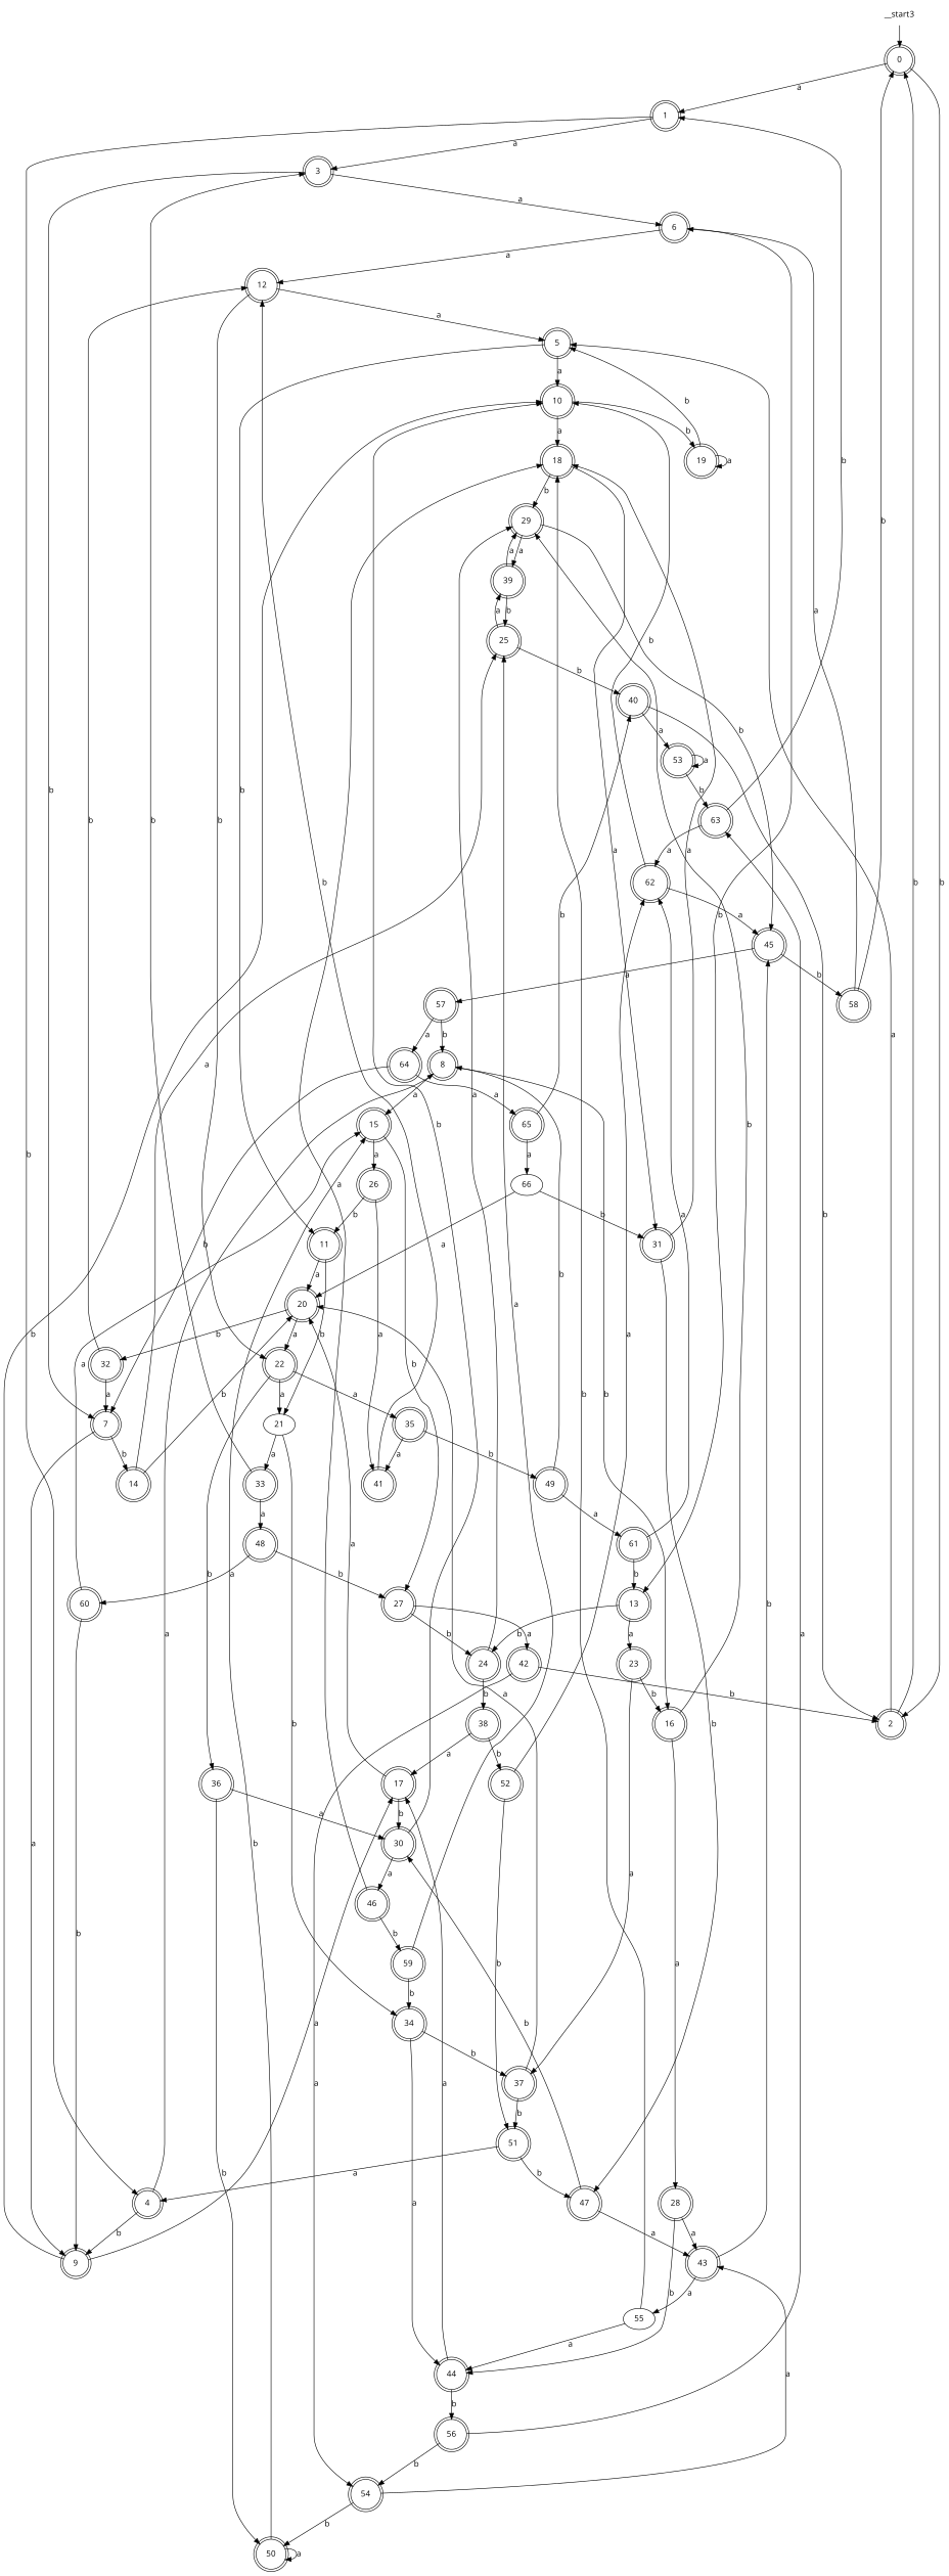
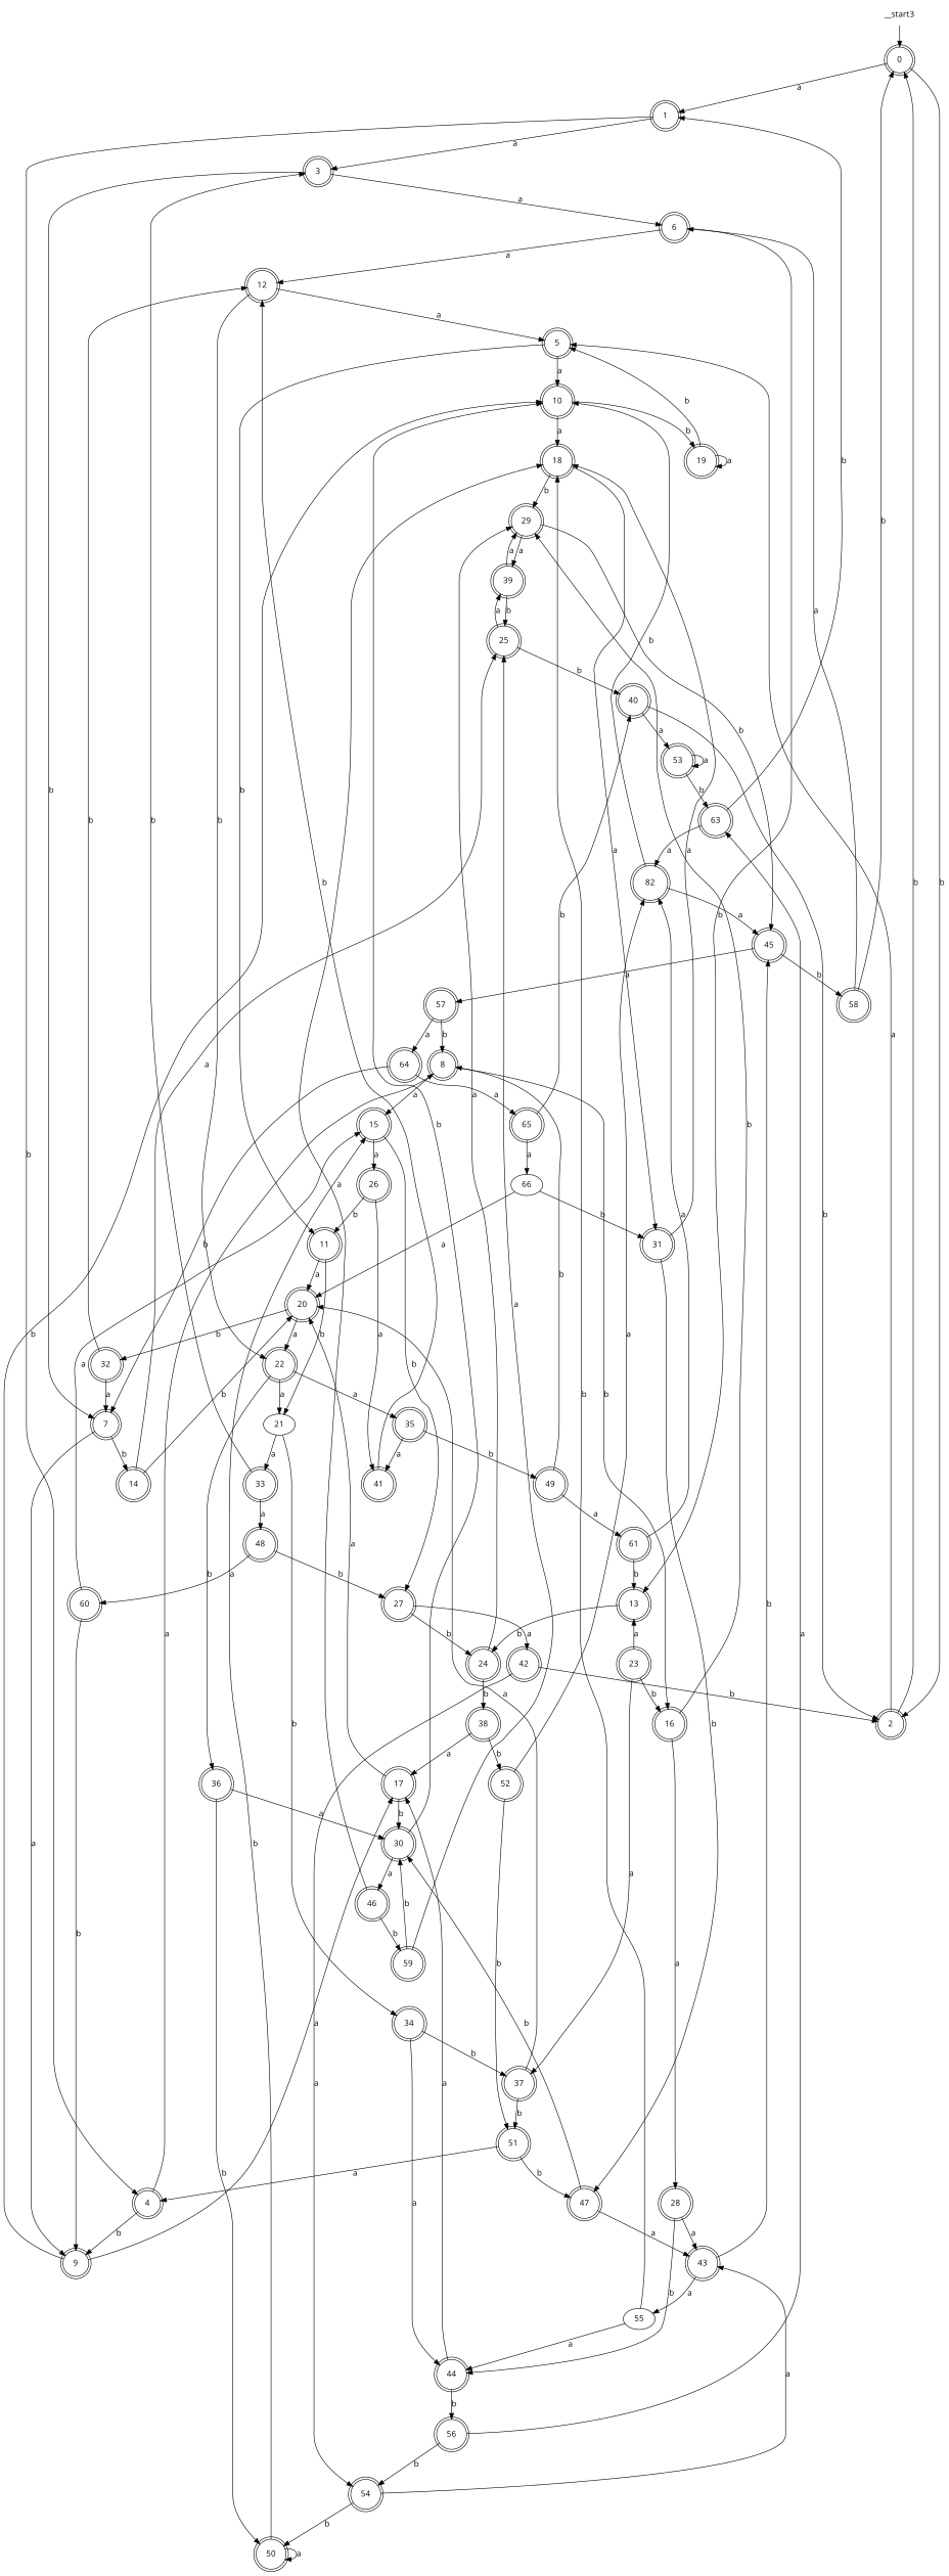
  digraph {
    fontname="Open Sans"
    node [fontname="Open Sans" shape=doublecircle]
    edge [fontname="Open Sans"]
    n1 [label=__start3 shape=none]
    0
    1
    2
    3
    4
    5
    6
    7
    8
    9
    10
    11
    12
    13
    14
    15
    16
    17
    18
    19
    20
    21 [shape=""]
    22
    23
    24
    25
    26
    27
    28
    29
    30
    31
    32
    33
    34
    35
    36
    37
    38
    39
    40
    41
    42
    43
    44
    45
    46
    47
    48
    49
    50
    51
    52
    53
    54
    55 [shape=""]
    56
    57
    58
    59
    60
    61
-   62
+   62 [label=82]
    63
    64
    65
    66 [shape=""]
    n1 -> 0
    0 -> 1 [label=a]
    0 -> 2 [label=b]
    1 -> 3 [label=a]
    1 -> 4 [label=b]
    2 -> 0 [label=b]
    2 -> 5 [label=a]
    3 -> 6 [label=a]
    3 -> 7 [label=b]
    4 -> 8 [label=a]
    4 -> 9 [label=b]
    5 -> 10 [label=a]
    5 -> 11 [label=b]
    6 -> 12 [label=a]
    6 -> 13 [label=b]
    7 -> 9 [label=a]
    7 -> 14 [label=b]
    8 -> 15 [label=a]
    8 -> 16 [label=b]
    9 -> 10 [label=b]
    9 -> 17 [label=a]
    10 -> 18 [label=a]
    10 -> 19 [label=b]
    11 -> 20 [label=a]
    11 -> 21 [label=b]
    12 -> 5 [label=a]
    12 -> 22 [label=b]
-   13 -> 23 [label=a]
+   23 -> 13 [label=a]
    13 -> 24 [label=b]
    14 -> 20 [label=b]
    14 -> 25 [label=a]
    15 -> 26 [label=a]
    15 -> 27 [label=b]
    16 -> 28 [label=a]
    16 -> 29 [label=b]
    17 -> 20 [label=a]
    17 -> 30 [label=b]
    18 -> 29 [label=b]
    18 -> 31 [label=a]
    19 -> 5 [label=b]
    19 -> 19 [label=a]
    20 -> 22 [label=a]
    20 -> 32 [label=b]
    21 -> 33 [label=a]
    21 -> 34 [label=b]
    22 -> 21 [label=a]
    22 -> 35 [label=a]
    22 -> 36 [label=b]
    23 -> 16 [label=b]
    23 -> 37 [label=a]
    24 -> 29 [label=a]
    24 -> 38 [label=b]
    25 -> 39 [label=a]
    25 -> 40 [label=b]
    26 -> 11 [label=b]
    26 -> 41 [label=a]
    27 -> 24 [label=b]
    27 -> 42 [label=a]
    28 -> 43 [label=a]
    28 -> 44 [label=b]
    29 -> 39 [label=a]
    29 -> 45 [label=b]
    30 -> 10 [label=b]
    30 -> 46 [label=a]
    31 -> 18 [label=a]
    31 -> 47 [label=b]
    32 -> 7 [label=a]
    32 -> 12 [label=b]
    33 -> 3 [label=b]
    33 -> 48 [label=a]
    34 -> 37 [label=b]
    34 -> 44 [label=a]
    35 -> 41 [label=a]
    35 -> 49 [label=b]
    36 -> 30 [label=a]
    36 -> 50 [label=b]
    37 -> 20 [label=a]
    37 -> 51 [label=b]
    38 -> 17 [label=a]
    38 -> 52 [label=b]
    39 -> 25 [label=b]
    39 -> 29 [label=a]
    40 -> 2 [label=b]
    40 -> 53 [label=a]
    41 -> 12 [label=b]
    42 -> 2 [label=b]
    42 -> 54 [label=a]
    43 -> 45 [label=b]
    43 -> 55 [label=a]
    44 -> 17 [label=a]
    44 -> 56 [label=b]
    45 -> 57 [label=a]
    45 -> 58 [label=b]
    46 -> 18 [label=a]
    46 -> 59 [label=b]
    47 -> 30 [label=b]
    47 -> 43 [label=a]
    48 -> 27 [label=b]
    48 -> 60 [label=a]
    49 -> 8 [label=b]
    49 -> 61 [label=a]
    50 -> 15 [label=b]
    50 -> 50 [label=a]
    51 -> 4 [label=a]
    51 -> 47 [label=b]
    52 -> 51 [label=b]
    52 -> 62 [label=a]
    53 -> 53 [label=a]
    53 -> 63 [label=b]
    54 -> 43 [label=a]
    54 -> 50 [label=b]
    55 -> 18 [label=b]
    55 -> 44 [label=a]
    56 -> 54 [label=b]
    56 -> 63 [label=a]
    57 -> 8 [label=b]
    57 -> 64 [label=a]
    58 -> 0 [label=b]
    58 -> 6 [label=a]
    59 -> 25 [label=a]
-   59 -> 34 [label=b]
+   59 -> 30 [label=b]
    60 -> 9 [label=b]
    60 -> 15 [label=a]
    61 -> 13 [label=b]
    61 -> 62 [label=a]
    62 -> 10 [label=b]
    62 -> 45 [label=a]
    63 -> 1 [label=b]
    63 -> 62 [label=a]
    64 -> 7 [label=b]
    64 -> 65 [label=a]
    65 -> 40 [label=b]
    65 -> 66 [label=a]
    66 -> 20 [label=a]
    66 -> 31 [label=b]
  }
